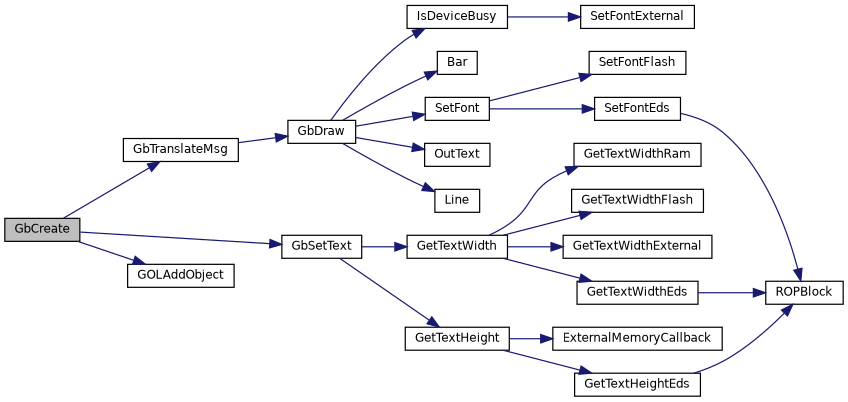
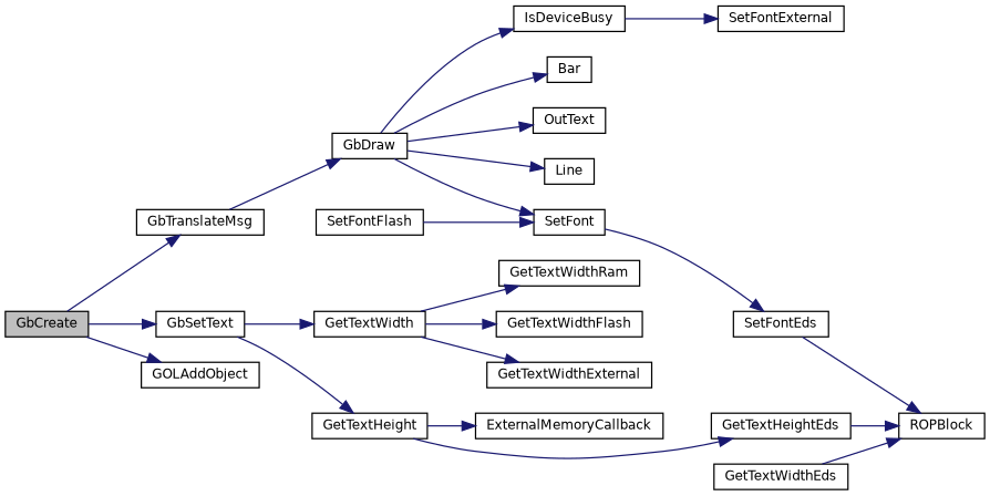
  digraph {
    rankdir=LR
    node [color=black fillcolor=white fontname=Helvetica fontsize=10 shape=record style=filled]
    edge [color=midnightblue fontname=Helvetica fontsize=10 labelfontname=Helvetica labelfontsize=10 style=solid]
    n1 [fillcolor=grey75 fontcolor=black height=0.2 label=GbCreate width=0.4]
    n2 [height=0.2 label=GbTranslateMsg width=0.4]
    n3 [height=0.2 label=GbSetText width=0.4]
    n4 [height=0.2 label=GOLAddObject width=0.4]
    n5 [height=0.2 label=GbDraw width=0.4]
    n6 [height=0.2 label=IsDeviceBusy width=0.4]
    n7 [height=0.2 label=Bar width=0.4]
    n8 [height=0.2 label=SetFont width=0.4]
    n9 [height=0.2 label=OutText width=0.4]
    n10 [height=0.2 label=Line width=0.4]
    n11 [height=0.2 label=GetTextWidth width=0.4]
    n12 [height=0.2 label=GetTextHeight width=0.4]
    n13 [height=0.2 label=SetFontExternal width=0.4]
    n14 [height=0.2 label=SetFontFlash width=0.4]
    n15 [height=0.2 label=SetFontEds width=0.4]
    n16 [height=0.2 label=ROPBlock width=0.4]
    n17 [height=0.2 label=GetTextWidthRam width=0.4]
    n18 [height=0.2 label=GetTextWidthFlash width=0.4]
    n19 [height=0.2 label=GetTextWidthExternal width=0.4]
    n20 [height=0.2 label=GetTextWidthEds width=0.4]
    n21 [height=0.2 label=ExternalMemoryCallback width=0.4]
    n22 [height=0.2 label=GetTextHeightEds width=0.4]
    n1 -> n2
    n1 -> n3
    n1 -> n4
    n2 -> n5
    n3 -> n11
    n3 -> n12
    n5 -> n6
    n5 -> n7
    n5 -> n8
    n5 -> n9
    n5 -> n10
    n6 -> n13
-   n8 -> n14
+   n14 -> n8
    n8 -> n15
    n11 -> n17
    n11 -> n18
    n11 -> n19
-   n11 -> n20
    n12 -> n21
    n12 -> n22
    n15 -> n16
    n20 -> n16
    n22 -> n16
  }
